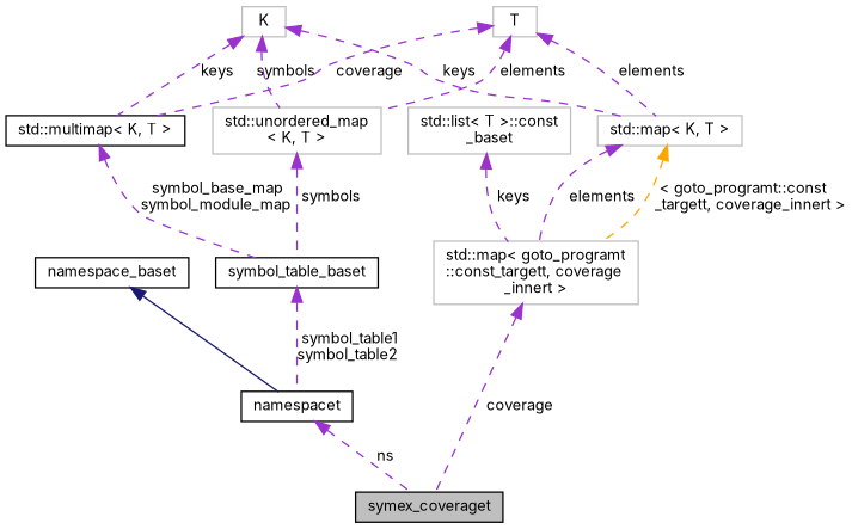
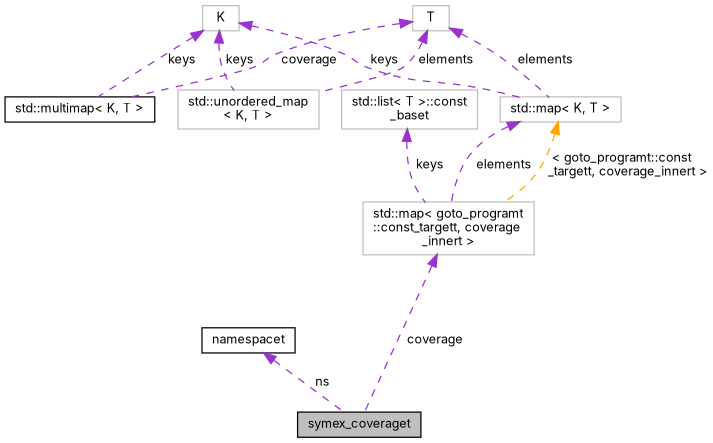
  digraph {
    fontname=Inter
    node [color=grey75 fontname=Inter fontsize=10 shape=record]
    edge [color=darkorchid3 dir=back fontname=Inter fontsize=10 labelfontname=Helvetica labelfontsize=10 style=dashed]
    n1 [color=black fillcolor=grey75 fontcolor=black height=0.2 label=symex_coveraget style=filled width=0.4]
    n2 [height=0.2 label="std::map\< goto_programt\l::const_targett, coverage\l_innert \>" width=0.4]
    n3 [height=0.2 label="std::map\< K, T \>" width=0.4]
    n4 [height=0.2 label=K width=0.4]
    n5 [color=black height=0.2 label="std::multimap\< K, T \>" width=0.4]
    n6 [height=0.2 label="std::unordered_map\l\< K, T \>" width=0.4]
-   n7 [color=black height=0.2 label=symbol_table_baset width=0.4]
    n8 [height=0.2 label=T width=0.4]
    n9 [height=0.2 label="std::list\< T \>::const\l_baset" width=0.4]
    n10 [color=black height=0.2 label=namespacet width=0.4]
-   n11 [color=black height=0.2 label=namespace_baset width=0.4]
    n2 -> n1 [label=" coverage"]
    n3 -> n2 [label=" elements"]
    n3 -> n2 [color=orange label=" \< goto_programt::const\l_targett, coverage_innert \>"]
    n4 -> n3 [label=" keys"]
    n4 -> n5 [label=" keys"]
-   n4 -> n6 [label=" symbols"]
-   n5 -> n7 [label=" symbol_base_map\nsymbol_module_map"]
-   n6 -> n7 [label=" symbols"]
-   n7 -> n10 [label=" symbol_table1\nsymbol_table2"]
+   n4 -> n6 [label=" keys"]
    n8 -> n3 [label=" elements"]
    n8 -> n5 [label=" coverage"]
    n8 -> n6 [label=" elements"]
    n9 -> n2 [label=" keys"]
    n10 -> n1 [label=" ns"]
-   n11 -> n10 [color=midnightblue style=solid]
  }
